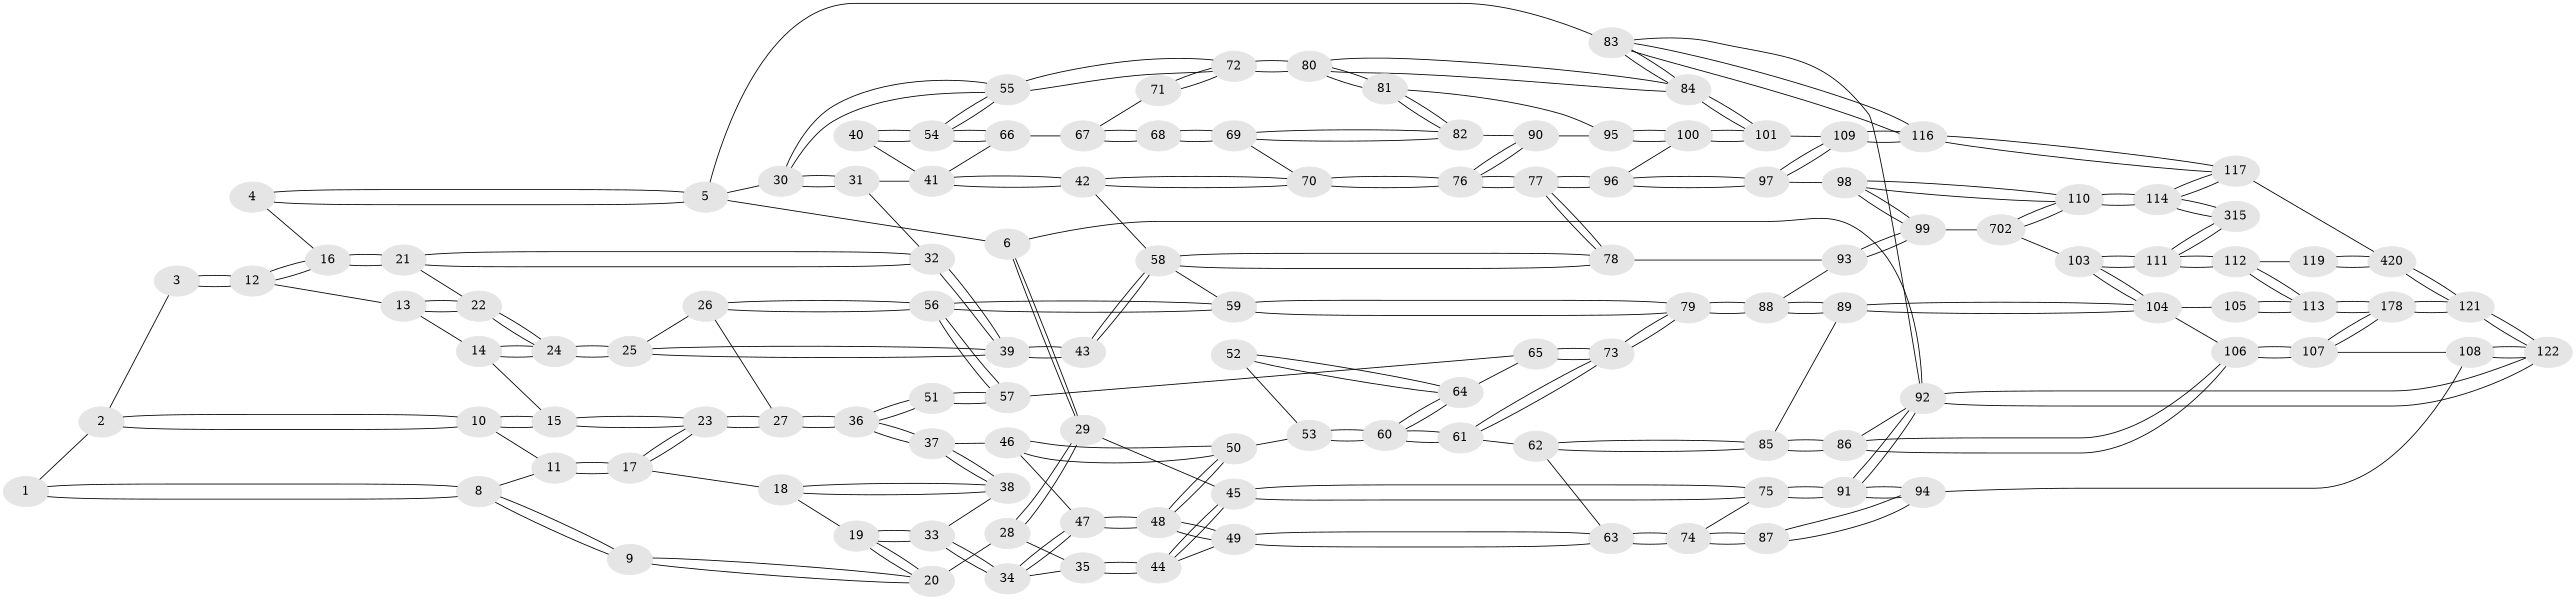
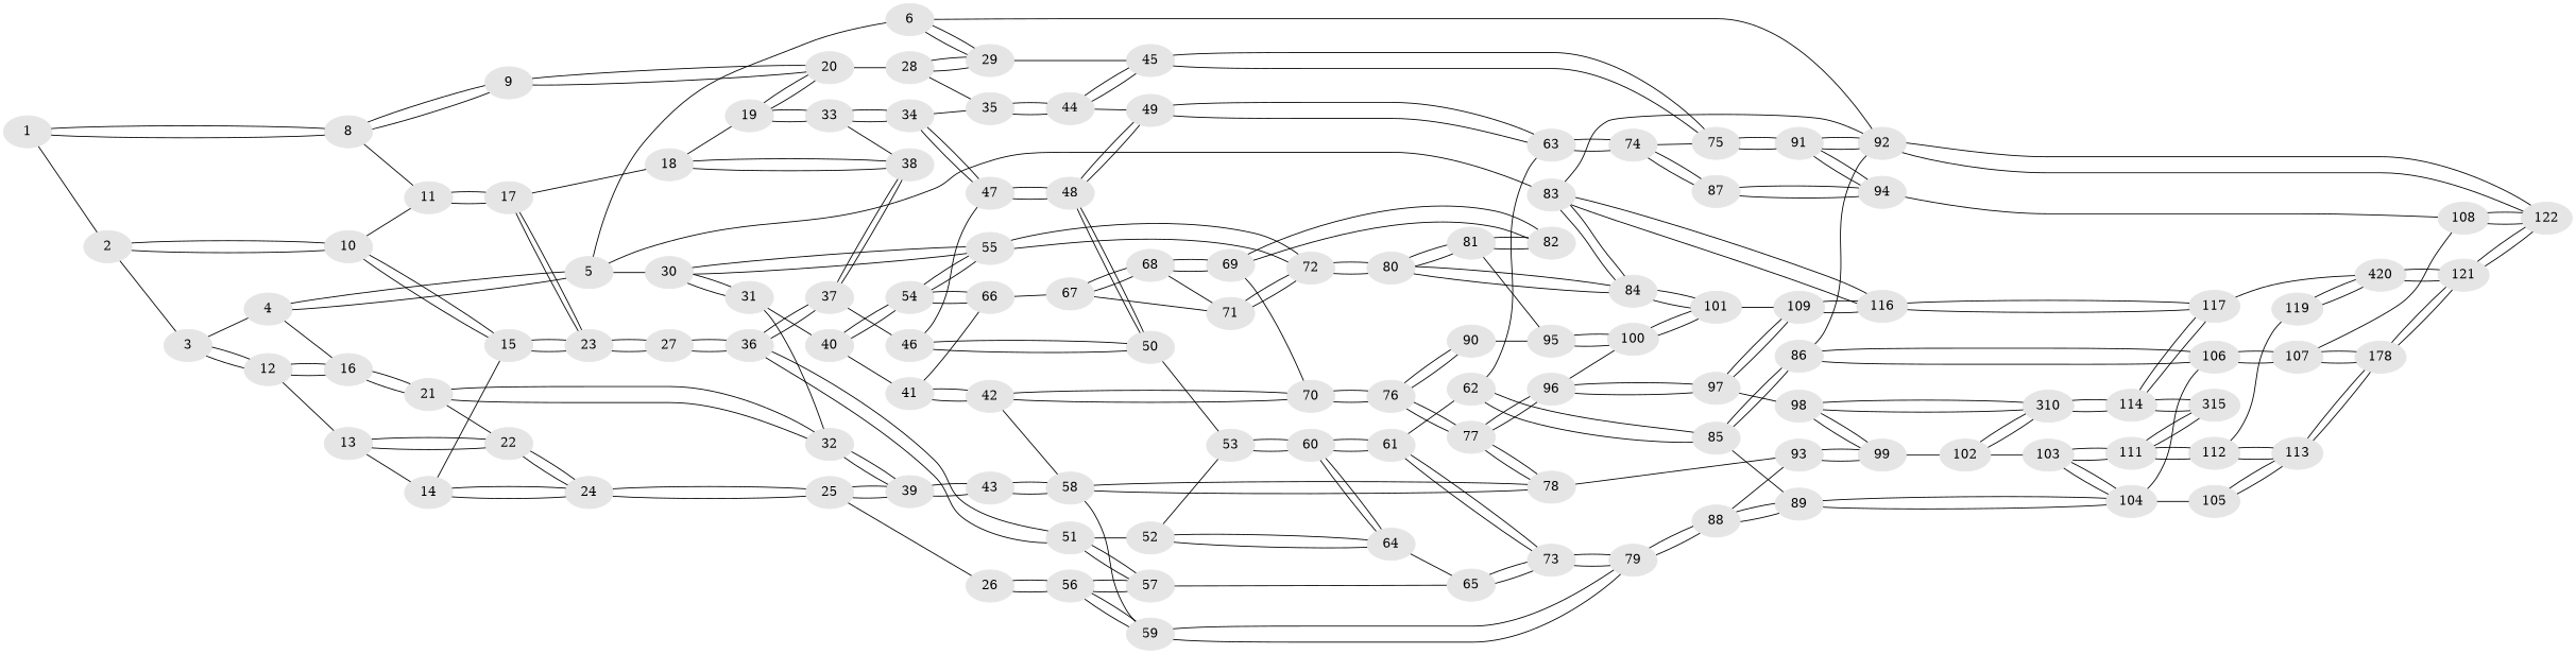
  graph {
    rankdir=LR
    node [color=gray90 style=filled]
    1
    2
    8
    3
    10
    9
    11
    4
    12
    15
    5
    16
    13
    6
    30
    83
    21
    29
    92
    31
    55
    84
    116
    45
    122
    20
    17
    28
    23
    18
    14
    22
    24
    25
    27
    32
    19
    38
    33
    34
    35
    39
    36
    26
    56
    43
    57
    59
    37
    51
    44
    75
    40
    72
    41
    54
    47
    48
    49
    46
    52
    50
    58
    42
    66
    70
    67
    76
    78
    63
    91
    53
    74
    60
    64
    65
    61
    80
    79
    73
    93
    88
    62
    85
    86
    89
    87
    68
    71
    69
    82
    90
    77
    81
    94
    96
    95
    100
    97
    99
    101
    117
    109
    106
    104
    107
    108
    105
-   102 [label=702]
+   102
    98
-   110
+   110 [label=310]
    114
    103
    111
    112
    n116 [label=315]
    113
    n118 [label=178]
    121
    119
    n121 [label=420]
    1 -- 2
    1 -- 8
    1 -- 8
    2 -- 3
    2 -- 10
    2 -- 10
    8 -- 9
    8 -- 9
    8 -- 11
+   3 -- 4
    3 -- 12
    3 -- 12
    10 -- 11
    10 -- 15
    10 -- 15
    9 -- 20
    9 -- 20
    11 -- 17
    11 -- 17
    4 -- 5
    4 -- 5
    4 -- 16
    12 -- 16
    12 -- 16
    12 -- 13
    15 -- 23
    15 -- 23
    5 -- 6
    5 -- 30
    5 -- 83
    16 -- 21
    16 -- 21
    13 -- 14
    13 -- 22
    13 -- 22
    6 -- 29
    6 -- 29
    6 -- 92
    30 -- 31
    30 -- 31
    30 -- 55
    30 -- 55
    83 -- 92
    83 -- 84
    83 -- 84
    83 -- 116
    83 -- 116
    21 -- 22
    21 -- 32
    21 -- 32
    29 -- 45
    92 -- 122
    92 -- 122
    31 -- 32
-   31 -- 41
+   31 -- 40
    55 -- 72
    55 -- 72
    84 -- 101
    84 -- 101
    116 -- 117
    116 -- 117
    45 -- 75
    45 -- 75
    20 -- 28
    17 -- 23
    17 -- 23
    17 -- 18
    28 -- 29
    28 -- 29
    28 -- 35
    23 -- 27
    23 -- 27
    18 -- 19
    18 -- 38
    18 -- 38
    14 -- 15
    14 -- 24
    14 -- 24
    22 -- 24
    22 -- 24
    24 -- 25
    24 -- 25
    25 -- 39
    25 -- 39
    25 -- 26
    27 -- 36
    27 -- 36
    32 -- 39
    32 -- 39
    19 -- 20
    19 -- 20
    19 -- 33
    19 -- 33
    33 -- 38
    33 -- 34
    33 -- 34
    34 -- 35
    34 -- 47
    34 -- 47
    35 -- 44
    35 -- 44
    39 -- 43
    39 -- 43
    36 -- 37
    36 -- 37
    36 -- 51
    36 -- 51
-   26 -- 27
    26 -- 56
    26 -- 56
    56 -- 57
    56 -- 57
    56 -- 59
    56 -- 59
    43 -- 58
    43 -- 58
    57 -- 65
    59 -- 79
    59 -- 79
    37 -- 38
    37 -- 38
    37 -- 46
    51 -- 57
    51 -- 57
+   51 -- 52
    44 -- 45
    44 -- 45
    44 -- 49
    75 -- 91
    75 -- 91
    40 -- 41
    40 -- 54
    40 -- 54
    72 -- 80
    72 -- 80
    41 -- 42
    41 -- 42
    41 -- 66
    54 -- 55
    54 -- 55
    54 -- 66
    54 -- 66
    47 -- 48
    47 -- 48
    48 -- 49
    48 -- 49
    48 -- 50
    48 -- 50
    49 -- 63
    49 -- 63
    46 -- 47
    46 -- 50
    46 -- 50
    52 -- 53
    52 -- 64
    52 -- 64
    50 -- 53
    58 -- 59
    58 -- 78
    58 -- 78
    42 -- 58
    42 -- 70
    42 -- 70
    66 -- 67
    70 -- 76
    70 -- 76
    67 -- 68
    67 -- 68
    67 -- 71
    76 -- 90
    76 -- 90
    76 -- 77
    76 -- 77
    78 -- 93
    63 -- 74
    63 -- 74
    91 -- 92
    91 -- 92
    91 -- 94
    91 -- 94
    53 -- 60
    53 -- 60
    74 -- 75
    74 -- 87
    74 -- 87
    60 -- 64
    60 -- 64
    60 -- 61
    60 -- 61
    64 -- 65
    65 -- 73
    65 -- 73
    61 -- 73
    61 -- 73
    61 -- 62
    80 -- 84
    80 -- 84
    80 -- 81
    80 -- 81
    79 -- 88
    79 -- 88
    73 -- 79
    73 -- 79
    93 -- 99
    93 -- 99
    88 -- 93
    88 -- 89
    88 -- 89
    62 -- 63
    62 -- 85
    62 -- 85
    85 -- 86
    85 -- 86
    85 -- 89
    86 -- 92
    86 -- 106
    86 -- 106
    89 -- 104
    89 -- 104
    87 -- 94
    87 -- 94
+   68 -- 71
    68 -- 69
    68 -- 69
    71 -- 72
    71 -- 72
    69 -- 70
    69 -- 82
    69 -- 82
-   82 -- 90
    90 -- 95
    77 -- 78
    77 -- 78
    77 -- 96
    77 -- 96
    81 -- 82
    81 -- 82
    81 -- 95
    94 -- 108
    96 -- 100
    96 -- 97
    96 -- 97
    95 -- 100
    95 -- 100
    100 -- 101
    100 -- 101
    97 -- 109
    97 -- 109
    97 -- 98
    99 -- 102
    101 -- 109
    117 -- n121
    109 -- 116
    109 -- 116
    106 -- 107
    106 -- 107
    104 -- 106
    104 -- 105
    107 -- 108
    107 -- n118
    107 -- n118
    108 -- 122
    108 -- 122
    105 -- 113
    105 -- 113
    102 -- 110
    102 -- 110
    102 -- 103
    98 -- 99
    98 -- 99
    98 -- 110
    98 -- 110
    110 -- 114
    110 -- 114
    114 -- 117
    114 -- 117
    114 -- n116
    114 -- n116
    103 -- 104
    103 -- 104
    103 -- 111
    103 -- 111
    111 -- 112
    111 -- 112
    111 -- n116
    111 -- n116
    112 -- 113
    112 -- 113
    112 -- 119
    113 -- n118
    113 -- n118
    n118 -- 121
    n118 -- 121
    121 -- 122
    121 -- 122
    119 -- n121
    119 -- n121
    n121 -- 121
    n121 -- 121
  }
